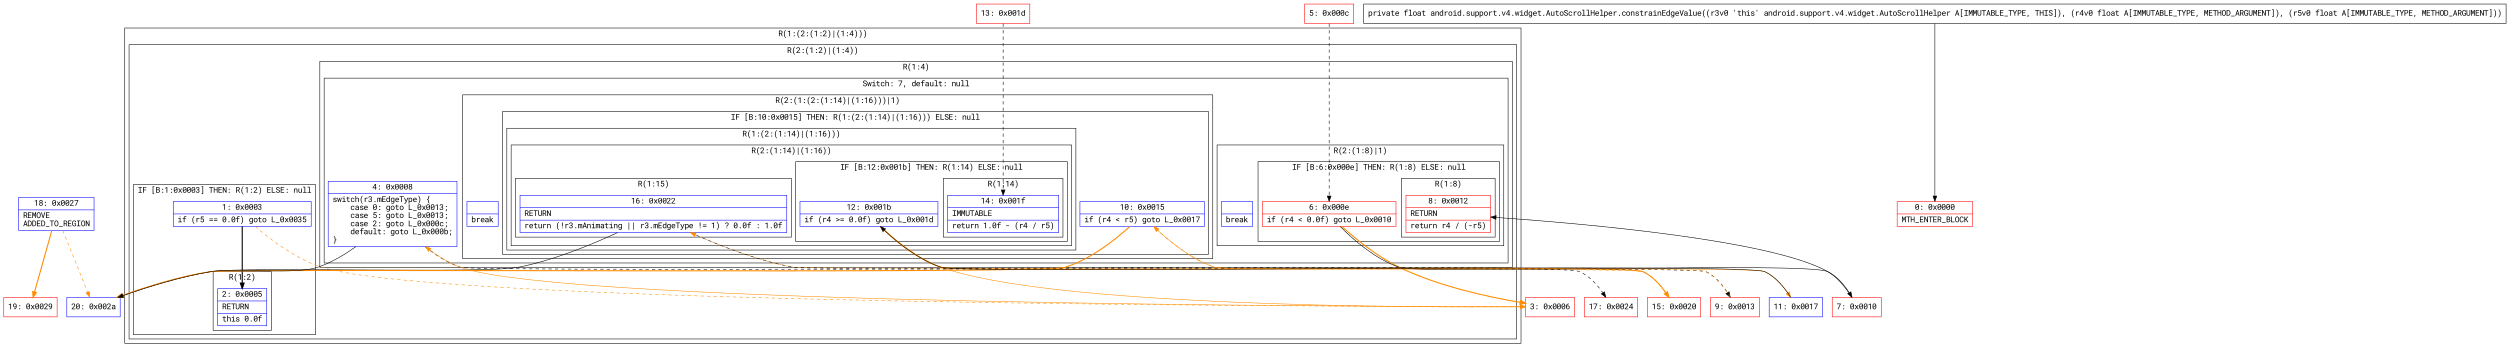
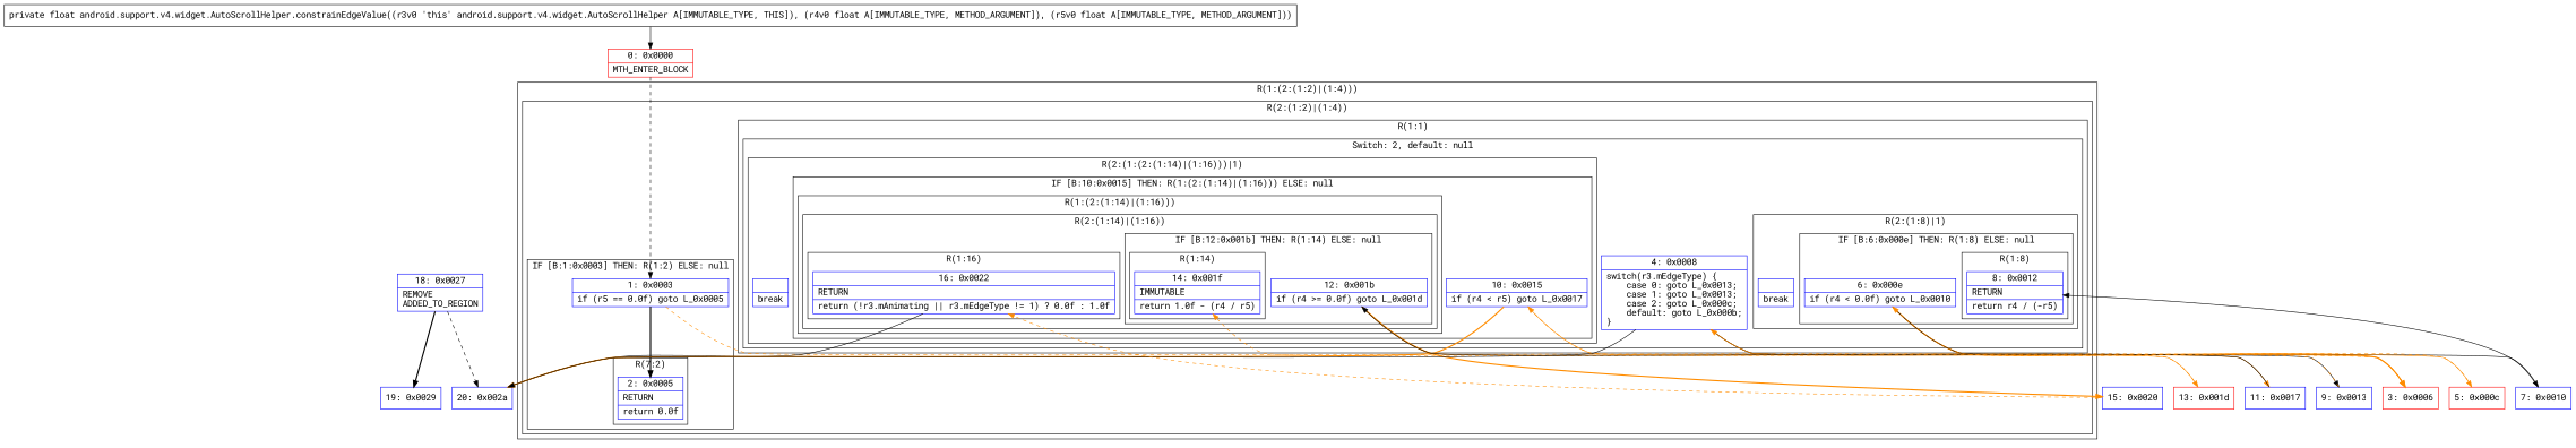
  digraph {
    fontname="Roboto Mono"
    node [color=blue fontname="Roboto Mono" shape=record]
    edge [color=black fontname="Roboto Mono" style=solid]
-   n1 [label="{2\:\ 0x0005|RETURN\l|this 0.0f\l}"]
-   n2 [label="{1\:\ 0x0003|if (r5 == 0.0f) goto L_0x0035\l}"]
+   n1 [label="{2\:\ 0x0005|RETURN\l|return 0.0f\l}"]
+   n2 [label="{1\:\ 0x0003|if (r5 == 0.0f) goto L_0x0005\l}"]
    n3 [label="{14\:\ 0x001f|IMMUTABLE\l|return 1.0f \- (r4 \/ r5)\l}"]
    n4 [label="{12\:\ 0x001b|if (r4 \>= 0.0f) goto L_0x001d\l}"]
    n5 [label="{16\:\ 0x0022|RETURN\l|return (!r3.mAnimating \|\| r3.mEdgeType != 1) ? 0.0f : 1.0f\l}"]
    n6 [label="{10\:\ 0x0015|if (r4 \< r5) goto L_0x0017\l}"]
    n7 [label="{|break\l}"]
-   n8 [color=red label="{8\:\ 0x0012|RETURN\l|return r4 \/ (\-r5)\l}"]
-   n9 [color=red label="{6\:\ 0x000e|if (r4 \< 0.0f) goto L_0x0010\l}"]
+   n8 [label="{8\:\ 0x0012|RETURN\l|return r4 \/ (\-r5)\l}"]
+   n9 [label="{6\:\ 0x000e|if (r4 \< 0.0f) goto L_0x0010\l}"]
    n10 [label="{|break\l}"]
-   n11 [label="{4\:\ 0x0008|switch(r3.mEdgeType) \{\l    case 0: goto L_0x0013;\l    case 5: goto L_0x0013;\l    case 2: goto L_0x000c;\l    default: goto L_0x000b;\l\}\l}"]
+   n11 [label="{4\:\ 0x0008|switch(r3.mEdgeType) \{\l    case 0: goto L_0x0013;\l    case 1: goto L_0x0013;\l    case 2: goto L_0x000c;\l    default: goto L_0x000b;\l\}\l}"]
    n12 [color=red label="{3\:\ 0x0006}"]
    n13 [color=red label="{13\:\ 0x001d}"]
-   n14 [color=red label="{15\:\ 0x0020}"]
+   n14 [label="{15\:\ 0x0020}"]
    n15 [label="{20\:\ 0x002a}"]
-   n16 [color=red label="{17\:\ 0x0024}"]
    n17 [label="{11\:\ 0x0017}"]
-   n18 [color=red label="{7\:\ 0x0010}"]
+   n18 [label="{7\:\ 0x0010}"]
    n19 [color=red label="{5\:\ 0x000c}"]
-   n20 [color=red label="{9\:\ 0x0013}"]
+   n20 [label="{9\:\ 0x0013}"]
    n21 [color=red label="{0\:\ 0x0000|MTH_ENTER_BLOCK\l}"]
    n22 [label="{18\:\ 0x0027|REMOVE\lADDED_TO_REGION\l}"]
-   n23 [color=red label="{19\:\ 0x0029}"]
+   n23 [label="{19\:\ 0x0029}"]
    n24 [label="{private float android.support.v4.widget.AutoScrollHelper.constrainEdgeValue((r3v0 'this' android.support.v4.widget.AutoScrollHelper A[IMMUTABLE_TYPE, THIS]), (r4v0 float A[IMMUTABLE_TYPE, METHOD_ARGUMENT]), (r5v0 float A[IMMUTABLE_TYPE, METHOD_ARGUMENT])) }" color=""]
    subgraph cluster_1 {
      label="R(1:(2:(1:2)|(1:4)))"
      subgraph cluster_2 {
        label="R(2:(1:2)|(1:4))"
        subgraph cluster_3 {
          label="IF [B:1:0x0003] THEN: R(1:2) ELSE: null"
          n2
          subgraph cluster_4 {
-           label="R(1:2)"
+           label="R(7:2)"
            n1
          }
        }
        subgraph cluster_5 {
-         label="R(1:4)"
+         label="R(1:1)"
          subgraph cluster_6 {
-           label="Switch: 7, default: null"
+           label="Switch: 2, default: null"
            n11
            subgraph cluster_7 {
              label="R(2:(1:(2:(1:14)|(1:16)))|1)"
              n7
              subgraph cluster_8 {
                label="IF [B:10:0x0015] THEN: R(1:(2:(1:14)|(1:16))) ELSE: null"
                n6
                subgraph cluster_9 {
                  label="R(1:(2:(1:14)|(1:16)))"
                  subgraph cluster_10 {
                    label="R(2:(1:14)|(1:16))"
                    subgraph cluster_11 {
                      label="IF [B:12:0x001b] THEN: R(1:14) ELSE: null"
                      n4
                      subgraph cluster_12 {
                        label="R(1:14)"
                        n3
                      }
                    }
                    subgraph cluster_13 {
-                     label="R(1:15)"
+                     label="R(1:16)"
                      n5
                    }
                  }
                }
              }
            }
            subgraph cluster_14 {
              label="R(2:(1:8)|1)"
              n10
              subgraph cluster_15 {
                label="IF [B:6:0x000e] THEN: R(1:8) ELSE: null"
                n9
                subgraph cluster_16 {
                  label="R(1:8)"
                  n8
                }
              }
            }
          }
        }
      }
    }
    n2 -> n1 [style=bold]
    n2 -> n12 [color=darkorange style=dashed]
-   n4 -> n12 [color=darkorange]
+   n4 -> n13 [color=darkorange]
    n4 -> n14 [color=darkorange style=bold]
    n5 -> n15
-   n5 -> n16 [style=dashed]
    n6 -> n15 [color=darkorange style=bold]
    n6 -> n17 [color=darkorange]
    n9 -> n12 [color=darkorange style=bold]
    n9 -> n18
    n11 -> n15
-   n11 -> n20 [style=dashed]
+   n11 -> n19 [color=darkorange]
+   n11 -> n20
    n12 -> n11 [color=darkorange]
-   n13 -> n3 [style=dashed]
+   n13 -> n3 [color=darkorange style=dashed]
    n14 -> n5 [color=darkorange style=dashed]
    n17 -> n4
    n18 -> n8
-   n19 -> n9 [style=dashed]
+   n19 -> n9 [color=darkorange style=dashed]
    n20 -> n6 [color=darkorange style=dashed]
-   n22 -> n15 [color=darkorange style=dashed]
-   n22 -> n23 [color=darkorange style=bold]
+   n21 -> n2 [style=dashed]
+   n22 -> n15 [style=dashed]
+   n22 -> n23 [style=bold]
    n24 -> n21
  }
